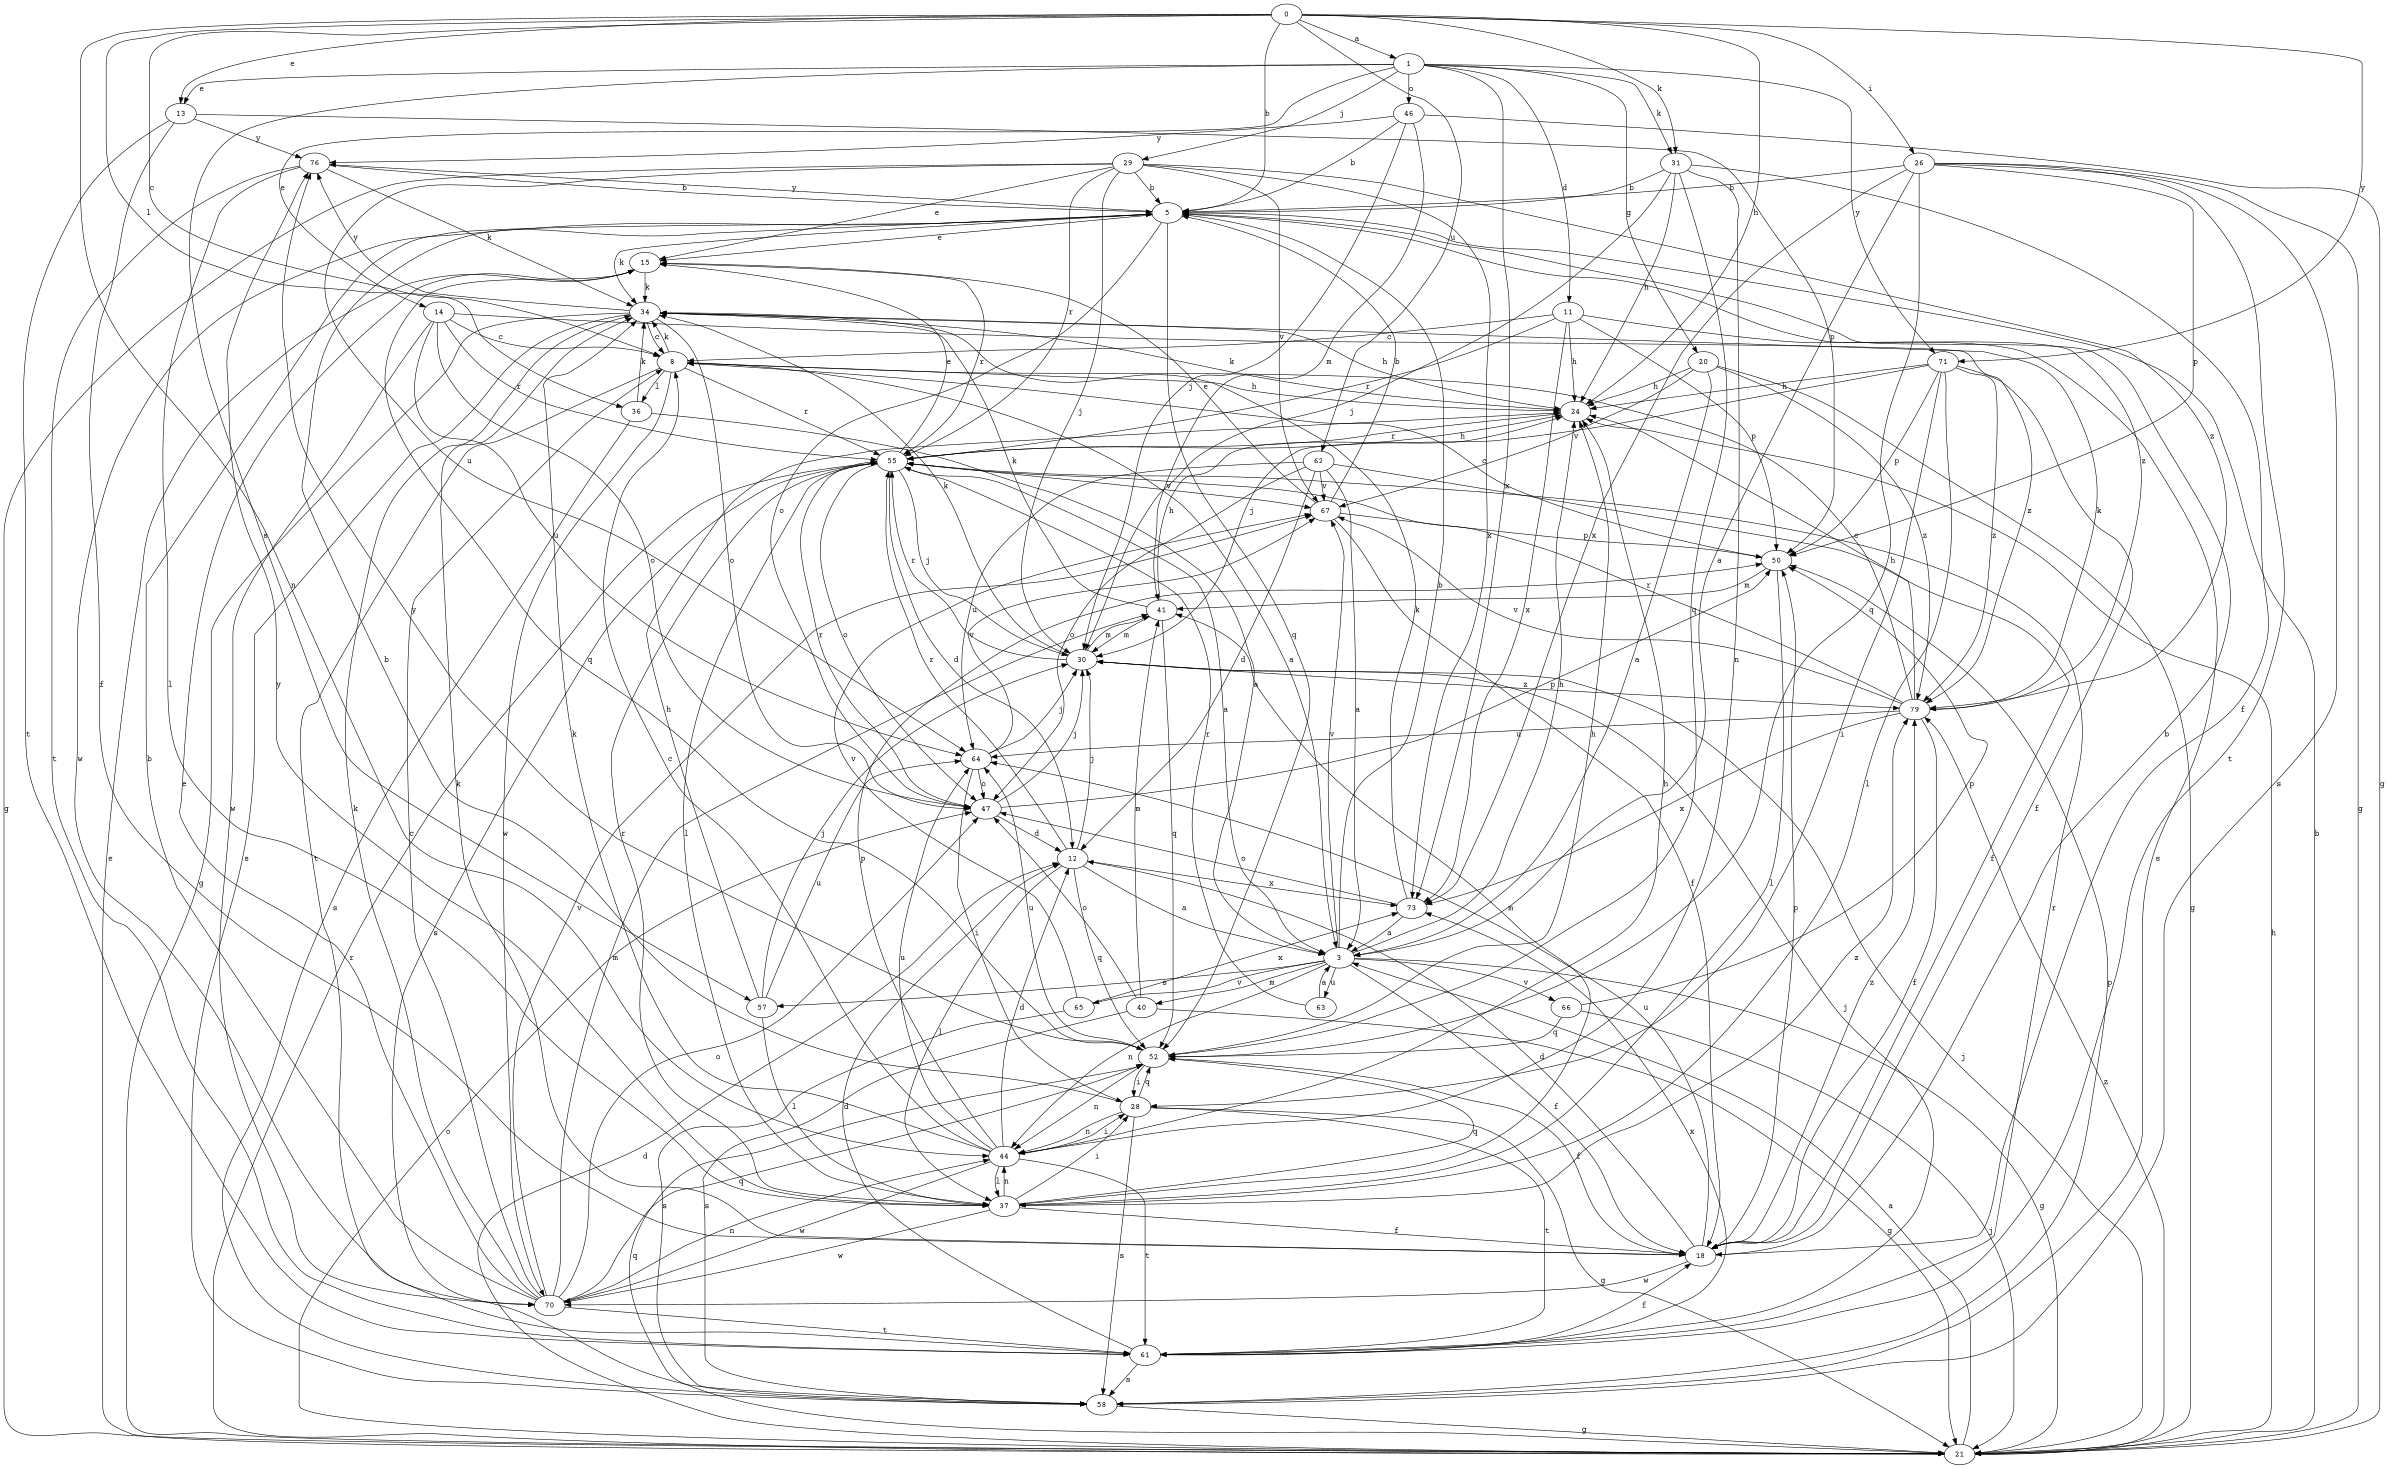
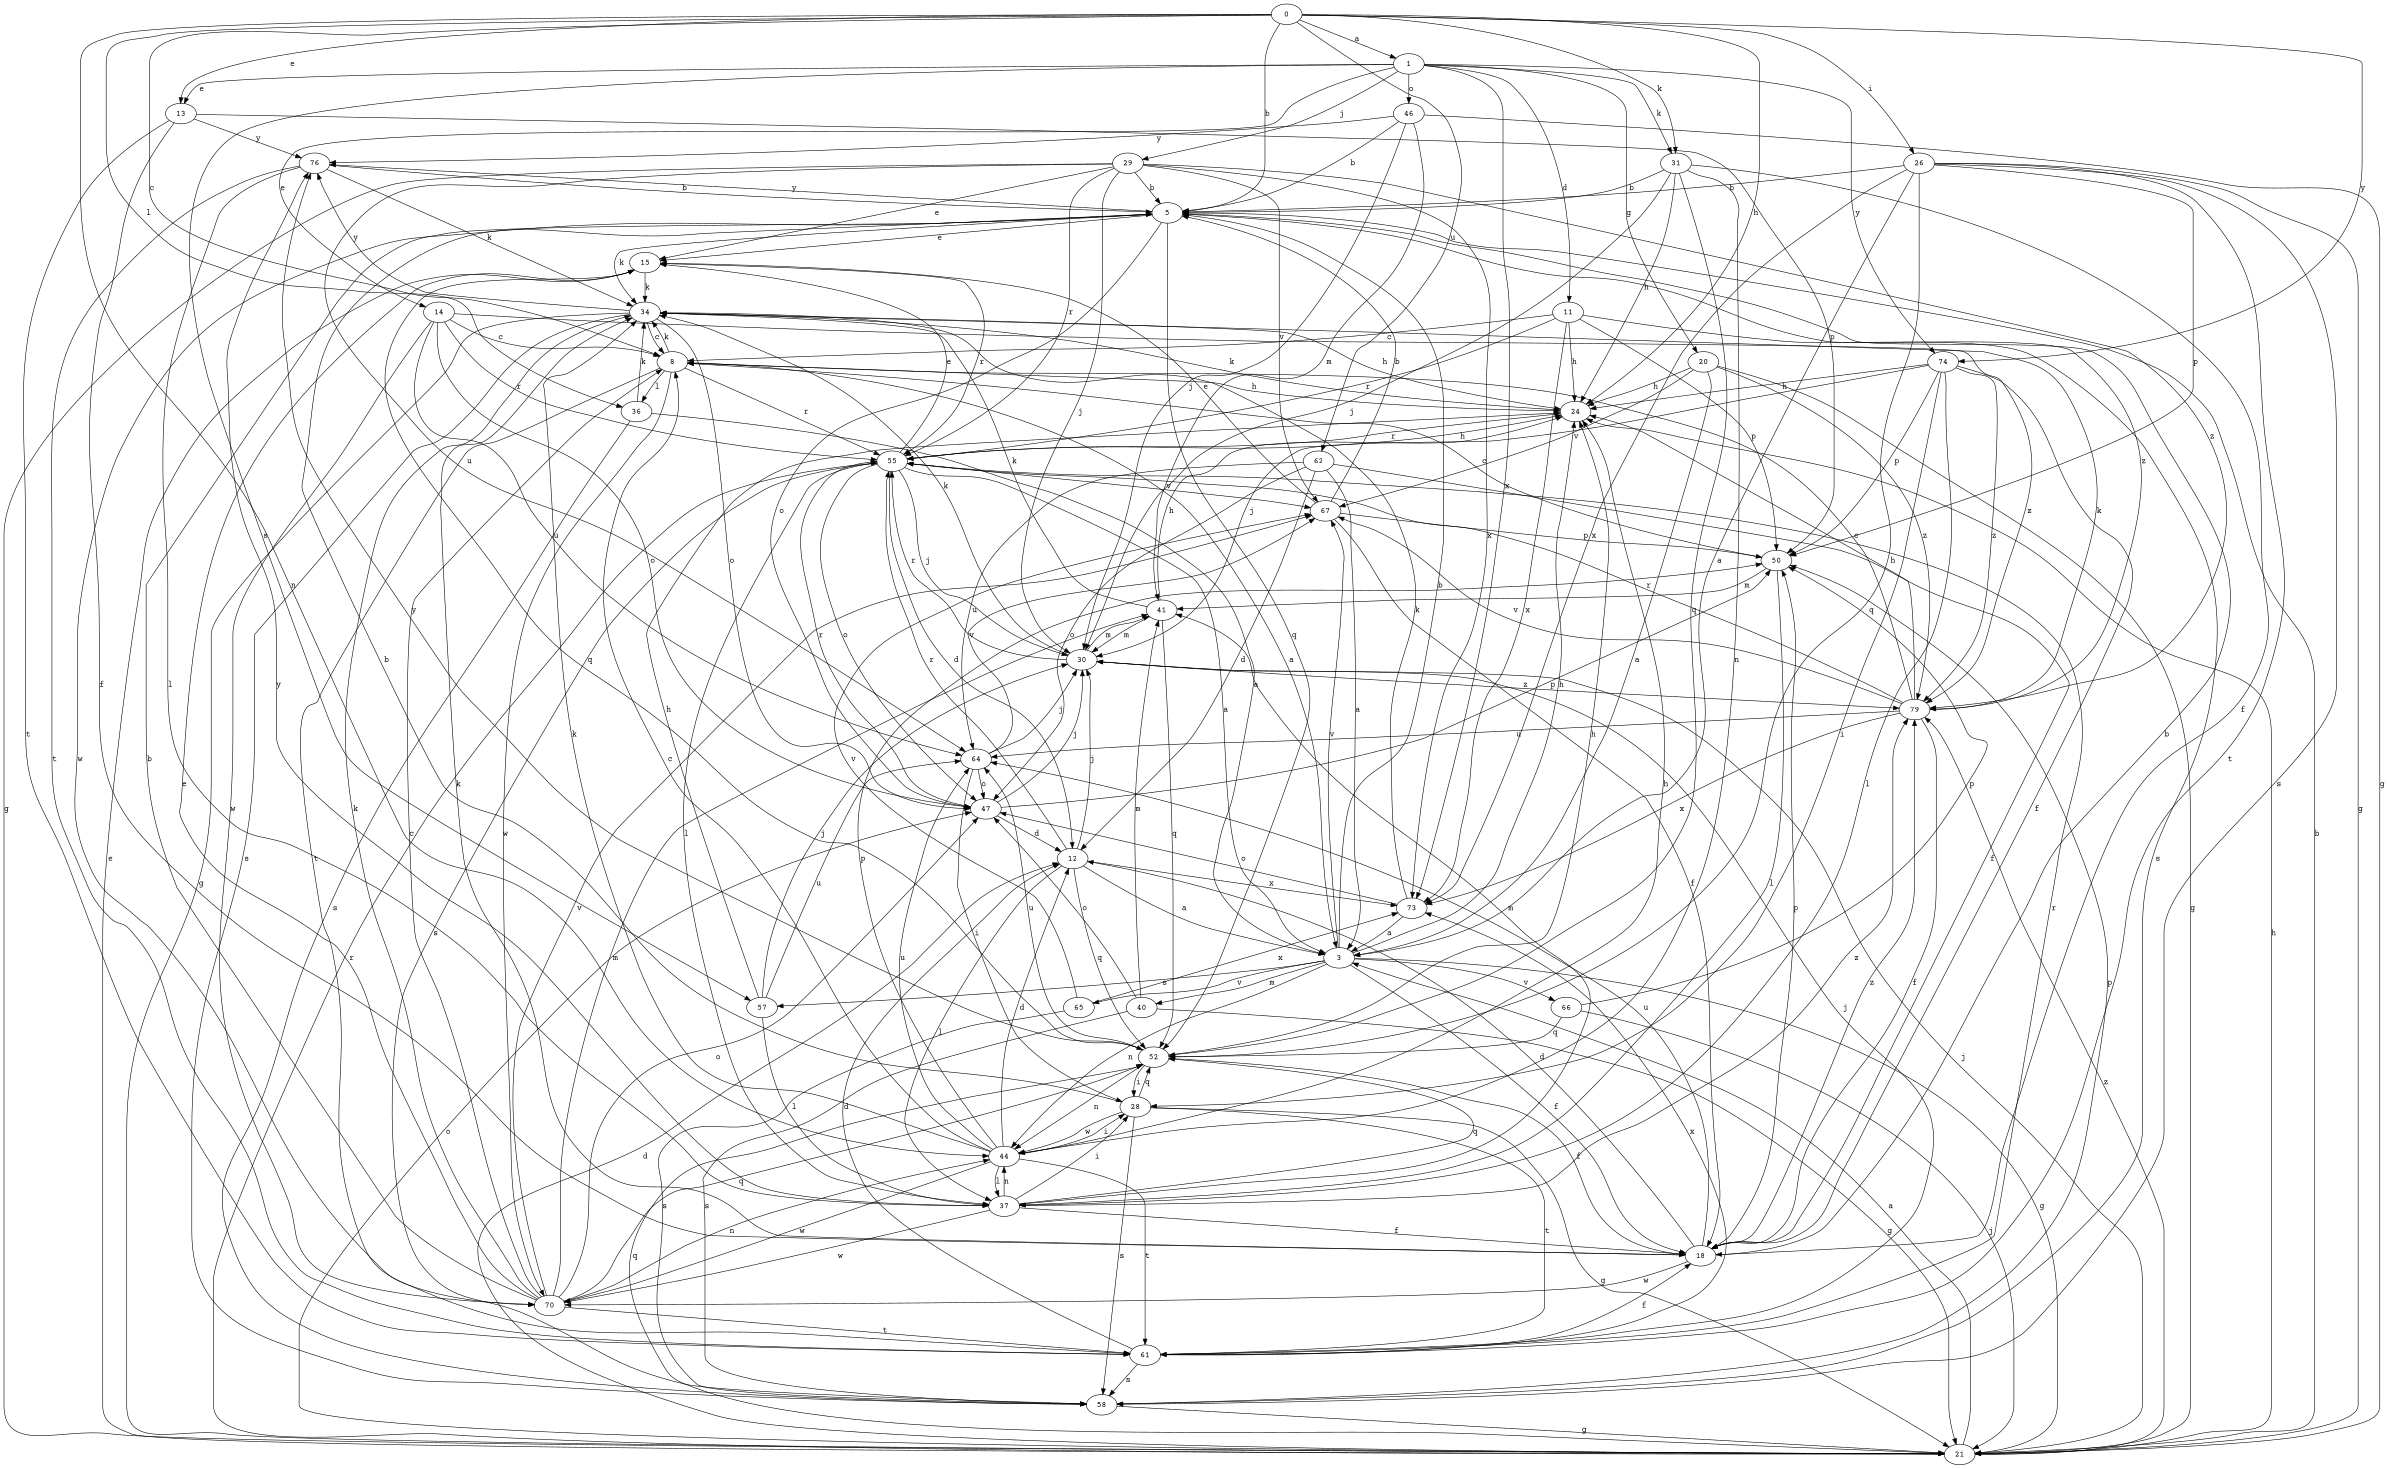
  strict digraph {
    fontname="Courier Prime"
    node [fontname="Courier Prime"]
    edge [fontname="Courier Prime"]
    0
    1
    5
    8
    13
    24
    26
    31
    36
    44
    62
-   74 [label=71]
+   74
    11
    14
    20
    29
    46
    57
    73
    15
    34
    47
    52
    70
    76
    79
    3
    55
    61
    18
    50
    21
    58
    30
    12
    37
    64
    28
    67
    41
    40
-   63
    65
    66
    0 -> 1 [label=a]
    0 -> 5 [label=b]
    0 -> 8 [label=c]
    0 -> 13 [label=e]
    0 -> 24 [label=h]
    0 -> 26 [label=i]
    0 -> 31 [label=k]
    0 -> 36 [label=l]
    0 -> 44 [label=n]
    0 -> 62 [label=u]
    0 -> 74 [label=y]
    1 -> 13 [label=e]
    1 -> 31 [label=k]
    1 -> 74 [label=y]
    1 -> 11 [label=d]
    1 -> 14 [label=e]
    1 -> 20 [label=g]
    1 -> 29 [label=j]
    1 -> 46 [label=o]
    1 -> 57 [label=s]
    1 -> 73 [label=x]
    5 -> 15 [label=e]
    5 -> 34 [label=k]
    5 -> 47 [label=o]
    5 -> 52 [label=q]
    5 -> 70 [label=w]
    5 -> 76 [label=y]
    5 -> 79 [label=z]
    8 -> 24 [label=h]
    8 -> 36 [label=l]
    8 -> 34 [label=k]
    8 -> 70 [label=w]
    8 -> 3 [label=a]
    8 -> 55 [label=r]
    8 -> 61 [label=t]
    13 -> 76 [label=y]
    13 -> 61 [label=t]
    13 -> 18 [label=f]
    13 -> 50 [label=p]
    24 -> 34 [label=k]
    24 -> 55 [label=r]
    26 -> 5 [label=b]
    26 -> 73 [label=x]
    26 -> 52 [label=q]
    26 -> 3 [label=a]
    26 -> 61 [label=t]
    26 -> 50 [label=p]
    26 -> 21 [label=g]
    26 -> 58 [label=s]
    31 -> 5 [label=b]
    31 -> 24 [label=h]
    31 -> 44 [label=n]
    31 -> 52 [label=q]
    31 -> 18 [label=f]
    31 -> 30 [label=j]
    36 -> 34 [label=k]
    36 -> 3 [label=a]
    36 -> 58 [label=s]
    44 -> 8 [label=c]
    44 -> 24 [label=h]
    44 -> 34 [label=k]
    44 -> 70 [label=w]
    44 -> 61 [label=t]
    44 -> 50 [label=p]
    44 -> 12 [label=d]
    44 -> 37 [label=l]
    44 -> 64 [label=u]
    44 -> 28 [label=i]
    62 -> 47 [label=o]
    62 -> 3 [label=a]
    62 -> 18 [label=f]
    62 -> 12 [label=d]
    62 -> 64 [label=u]
-   62 -> 67 [label=v]
    74 -> 24 [label=h]
    74 -> 79 [label=z]
    74 -> 18 [label=f]
    74 -> 50 [label=p]
    74 -> 30 [label=j]
    74 -> 37 [label=l]
    74 -> 28 [label=i]
    11 -> 8 [label=c]
    11 -> 24 [label=h]
    11 -> 73 [label=x]
    11 -> 55 [label=r]
    11 -> 50 [label=p]
    11 -> 58 [label=s]
    14 -> 8 [label=c]
    14 -> 47 [label=o]
    14 -> 70 [label=w]
    14 -> 79 [label=z]
    14 -> 55 [label=r]
    14 -> 64 [label=u]
    20 -> 24 [label=h]
    20 -> 79 [label=z]
    20 -> 3 [label=a]
    20 -> 21 [label=g]
    20 -> 67 [label=v]
    29 -> 5 [label=b]
    29 -> 73 [label=x]
    29 -> 15 [label=e]
    29 -> 79 [label=z]
    29 -> 55 [label=r]
    29 -> 21 [label=g]
    29 -> 30 [label=j]
    29 -> 64 [label=u]
    29 -> 67 [label=v]
    46 -> 5 [label=b]
    46 -> 76 [label=y]
    46 -> 21 [label=g]
    46 -> 30 [label=j]
    46 -> 41 [label=m]
    57 -> 24 [label=h]
    57 -> 30 [label=j]
    57 -> 37 [label=l]
    57 -> 64 [label=u]
    73 -> 34 [label=k]
    73 -> 47 [label=o]
    73 -> 3 [label=a]
    15 -> 34 [label=k]
    15 -> 52 [label=q]
    15 -> 55 [label=r]
    34 -> 8 [label=c]
    34 -> 24 [label=h]
    34 -> 47 [label=o]
    34 -> 76 [label=y]
    34 -> 21 [label=g]
    34 -> 58 [label=s]
    47 -> 55 [label=r]
    47 -> 50 [label=p]
    47 -> 30 [label=j]
    47 -> 12 [label=d]
    52 -> 24 [label=h]
    52 -> 44 [label=n]
    52 -> 76 [label=y]
    52 -> 18 [label=f]
    52 -> 64 [label=u]
    52 -> 28 [label=i]
    70 -> 5 [label=b]
    70 -> 8 [label=c]
    70 -> 44 [label=n]
    70 -> 15 [label=e]
    70 -> 34 [label=k]
    70 -> 47 [label=o]
    70 -> 52 [label=q]
    70 -> 61 [label=t]
    70 -> 67 [label=v]
    70 -> 41 [label=m]
    76 -> 5 [label=b]
    76 -> 34 [label=k]
    76 -> 61 [label=t]
    76 -> 37 [label=l]
    79 -> 8 [label=c]
    79 -> 24 [label=h]
    79 -> 73 [label=x]
    79 -> 34 [label=k]
    79 -> 55 [label=r]
    79 -> 18 [label=f]
    79 -> 64 [label=u]
    79 -> 67 [label=v]
    3 -> 5 [label=b]
    3 -> 24 [label=h]
    3 -> 44 [label=n]
    3 -> 57 [label=s]
    3 -> 18 [label=f]
    3 -> 21 [label=g]
    3 -> 67 [label=v]
    3 -> 40 [label=m]
-   3 -> 63 [label=u]
    3 -> 65 [label=v]
    3 -> 66 [label=v]
    55 -> 24 [label=h]
    55 -> 15 [label=e]
    55 -> 47 [label=o]
    55 -> 3 [label=a]
    55 -> 58 [label=s]
    55 -> 30 [label=j]
    55 -> 12 [label=d]
    55 -> 37 [label=l]
    55 -> 67 [label=v]
    61 -> 73 [label=x]
    61 -> 55 [label=r]
    61 -> 18 [label=f]
    61 -> 58 [label=s]
    61 -> 30 [label=j]
    61 -> 12 [label=d]
    18 -> 5 [label=b]
    18 -> 34 [label=k]
    18 -> 70 [label=w]
    18 -> 79 [label=z]
    18 -> 50 [label=p]
    18 -> 12 [label=d]
    18 -> 64 [label=u]
    50 -> 8 [label=c]
    50 -> 37 [label=l]
    50 -> 41 [label=m]
    21 -> 5 [label=b]
    21 -> 24 [label=h]
    21 -> 15 [label=e]
    21 -> 47 [label=o]
    21 -> 52 [label=q]
    21 -> 79 [label=z]
    21 -> 3 [label=a]
    21 -> 55 [label=r]
    21 -> 30 [label=j]
    21 -> 12 [label=d]
    58 -> 50 [label=p]
    58 -> 21 [label=g]
    30 -> 34 [label=k]
    30 -> 79 [label=z]
    30 -> 55 [label=r]
    30 -> 41 [label=m]
    12 -> 73 [label=x]
    12 -> 52 [label=q]
    12 -> 3 [label=a]
    12 -> 55 [label=r]
    12 -> 30 [label=j]
    12 -> 37 [label=l]
    37 -> 44 [label=n]
    37 -> 52 [label=q]
    37 -> 70 [label=w]
    37 -> 76 [label=y]
    37 -> 79 [label=z]
-   37 -> 55 [label=r]
    37 -> 18 [label=f]
    37 -> 28 [label=i]
    37 -> 41 [label=m]
    64 -> 47 [label=o]
    64 -> 30 [label=j]
    64 -> 28 [label=i]
    64 -> 67 [label=v]
    28 -> 5 [label=b]
-   28 -> 44 [label=n]
+   28 -> 44 [label=w]
    28 -> 52 [label=q]
    28 -> 61 [label=t]
    28 -> 21 [label=g]
    28 -> 58 [label=s]
    67 -> 5 [label=b]
    67 -> 15 [label=e]
    67 -> 18 [label=f]
    67 -> 50 [label=p]
    41 -> 24 [label=h]
    41 -> 34 [label=k]
    41 -> 52 [label=q]
    41 -> 30 [label=m]
    40 -> 47 [label=o]
    40 -> 21 [label=g]
    40 -> 58 [label=s]
    40 -> 41 [label=m]
-   63 -> 3 [label=a]
-   63 -> 55 [label=r]
    65 -> 73 [label=x]
    65 -> 58 [label=s]
    65 -> 67 [label=v]
    66 -> 52 [label=q]
    66 -> 50 [label=p]
    66 -> 21 [label=j]
  }
